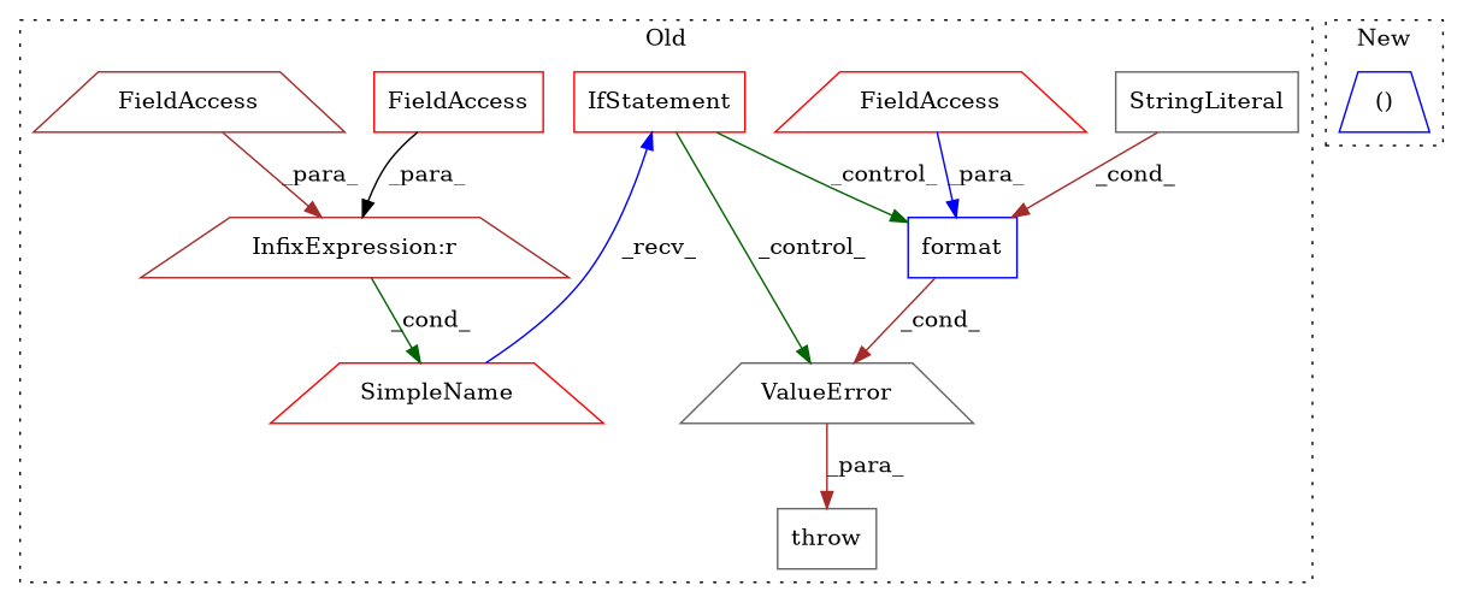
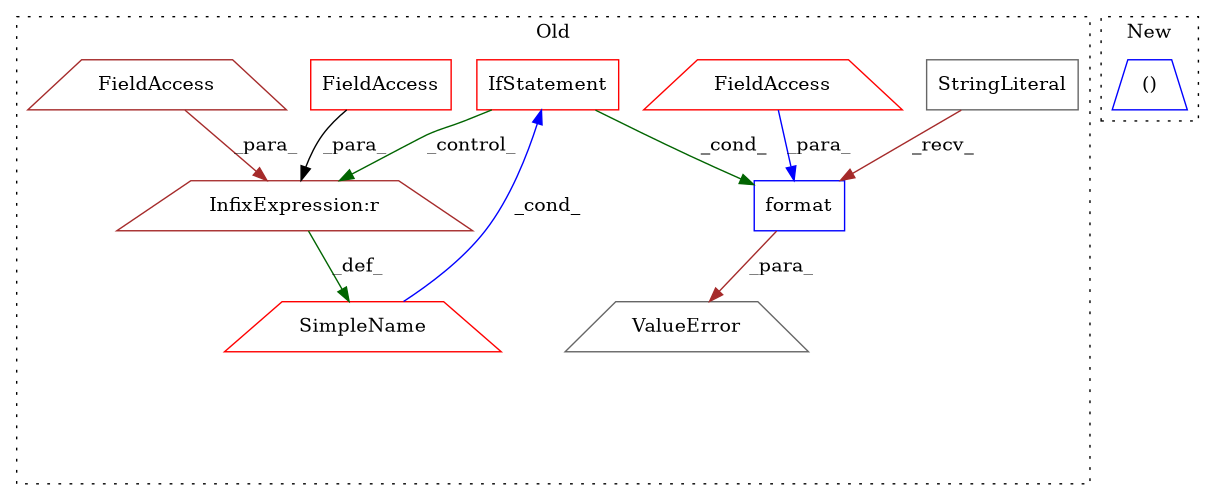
  digraph {
    node [a=22 color=red shape=trapezium]
    edge [color=brown]
    n1 [a=32 color=blue l="7,1" label=format s="1561,1575" shape=box]
    n2 [a=45 color=gray40 l=83 label=StringLiteral s=1477 shape=box]
    n3 [a=25 l="4,2" label=IfStatement s="1386,1450" shape=box]
    n4 [a=42 label=SimpleName]
-   n5 [a=53 color=gray40 l=6 label=throw s=1460 shape=box]
    n6 [a=27 color=brown l=4 label="InfixExpression:r" s=1425]
    n7 [a=32 color=gray40 l="11,1" label=ValueError s="1466,1576"]
    n8 [l=7 label=FieldAccess s=1568]
    n9 [l=11 label=FieldAccess s=1414 shape=box]
    n10 [color=brown l=20 label=FieldAccess s=1429]
    n11 [a=106 color=blue l=43 label="()" s=1345]
    subgraph cluster_1 {
      label=Old
      style=dotted
      n1
      n2
      n3
      n4
-     n5
      n6
      n7
      n8
      n9
      n10
    }
    subgraph cluster_2 {
      label=New
      style=dotted
      n11
    }
-   n1 -> n7 [label=_cond_]
-   n2 -> n1 [label=_cond_]
-   n3 -> n1 [color=darkgreen label=_control_]
-   n3 -> n7 [color=darkgreen label=_control_]
-   n4 -> n3 [color=blue label=_recv_]
-   n6 -> n4 [color=darkgreen label=_cond_]
-   n7 -> n5 [label=_para_]
+   n1 -> n7 [label=_para_]
+   n2 -> n1 [label=_recv_]
+   n3 -> n1 [color=darkgreen label=_cond_]
+   n3 -> n6 [color=darkgreen label=_control_]
+   n4 -> n3 [color=blue label=_cond_]
+   n6 -> n4 [color=darkgreen label=_def_]
    n8 -> n1 [color=blue label=_para_]
    n9 -> n6 [color=black label=_para_]
    n10 -> n6 [label=_para_]
  }
